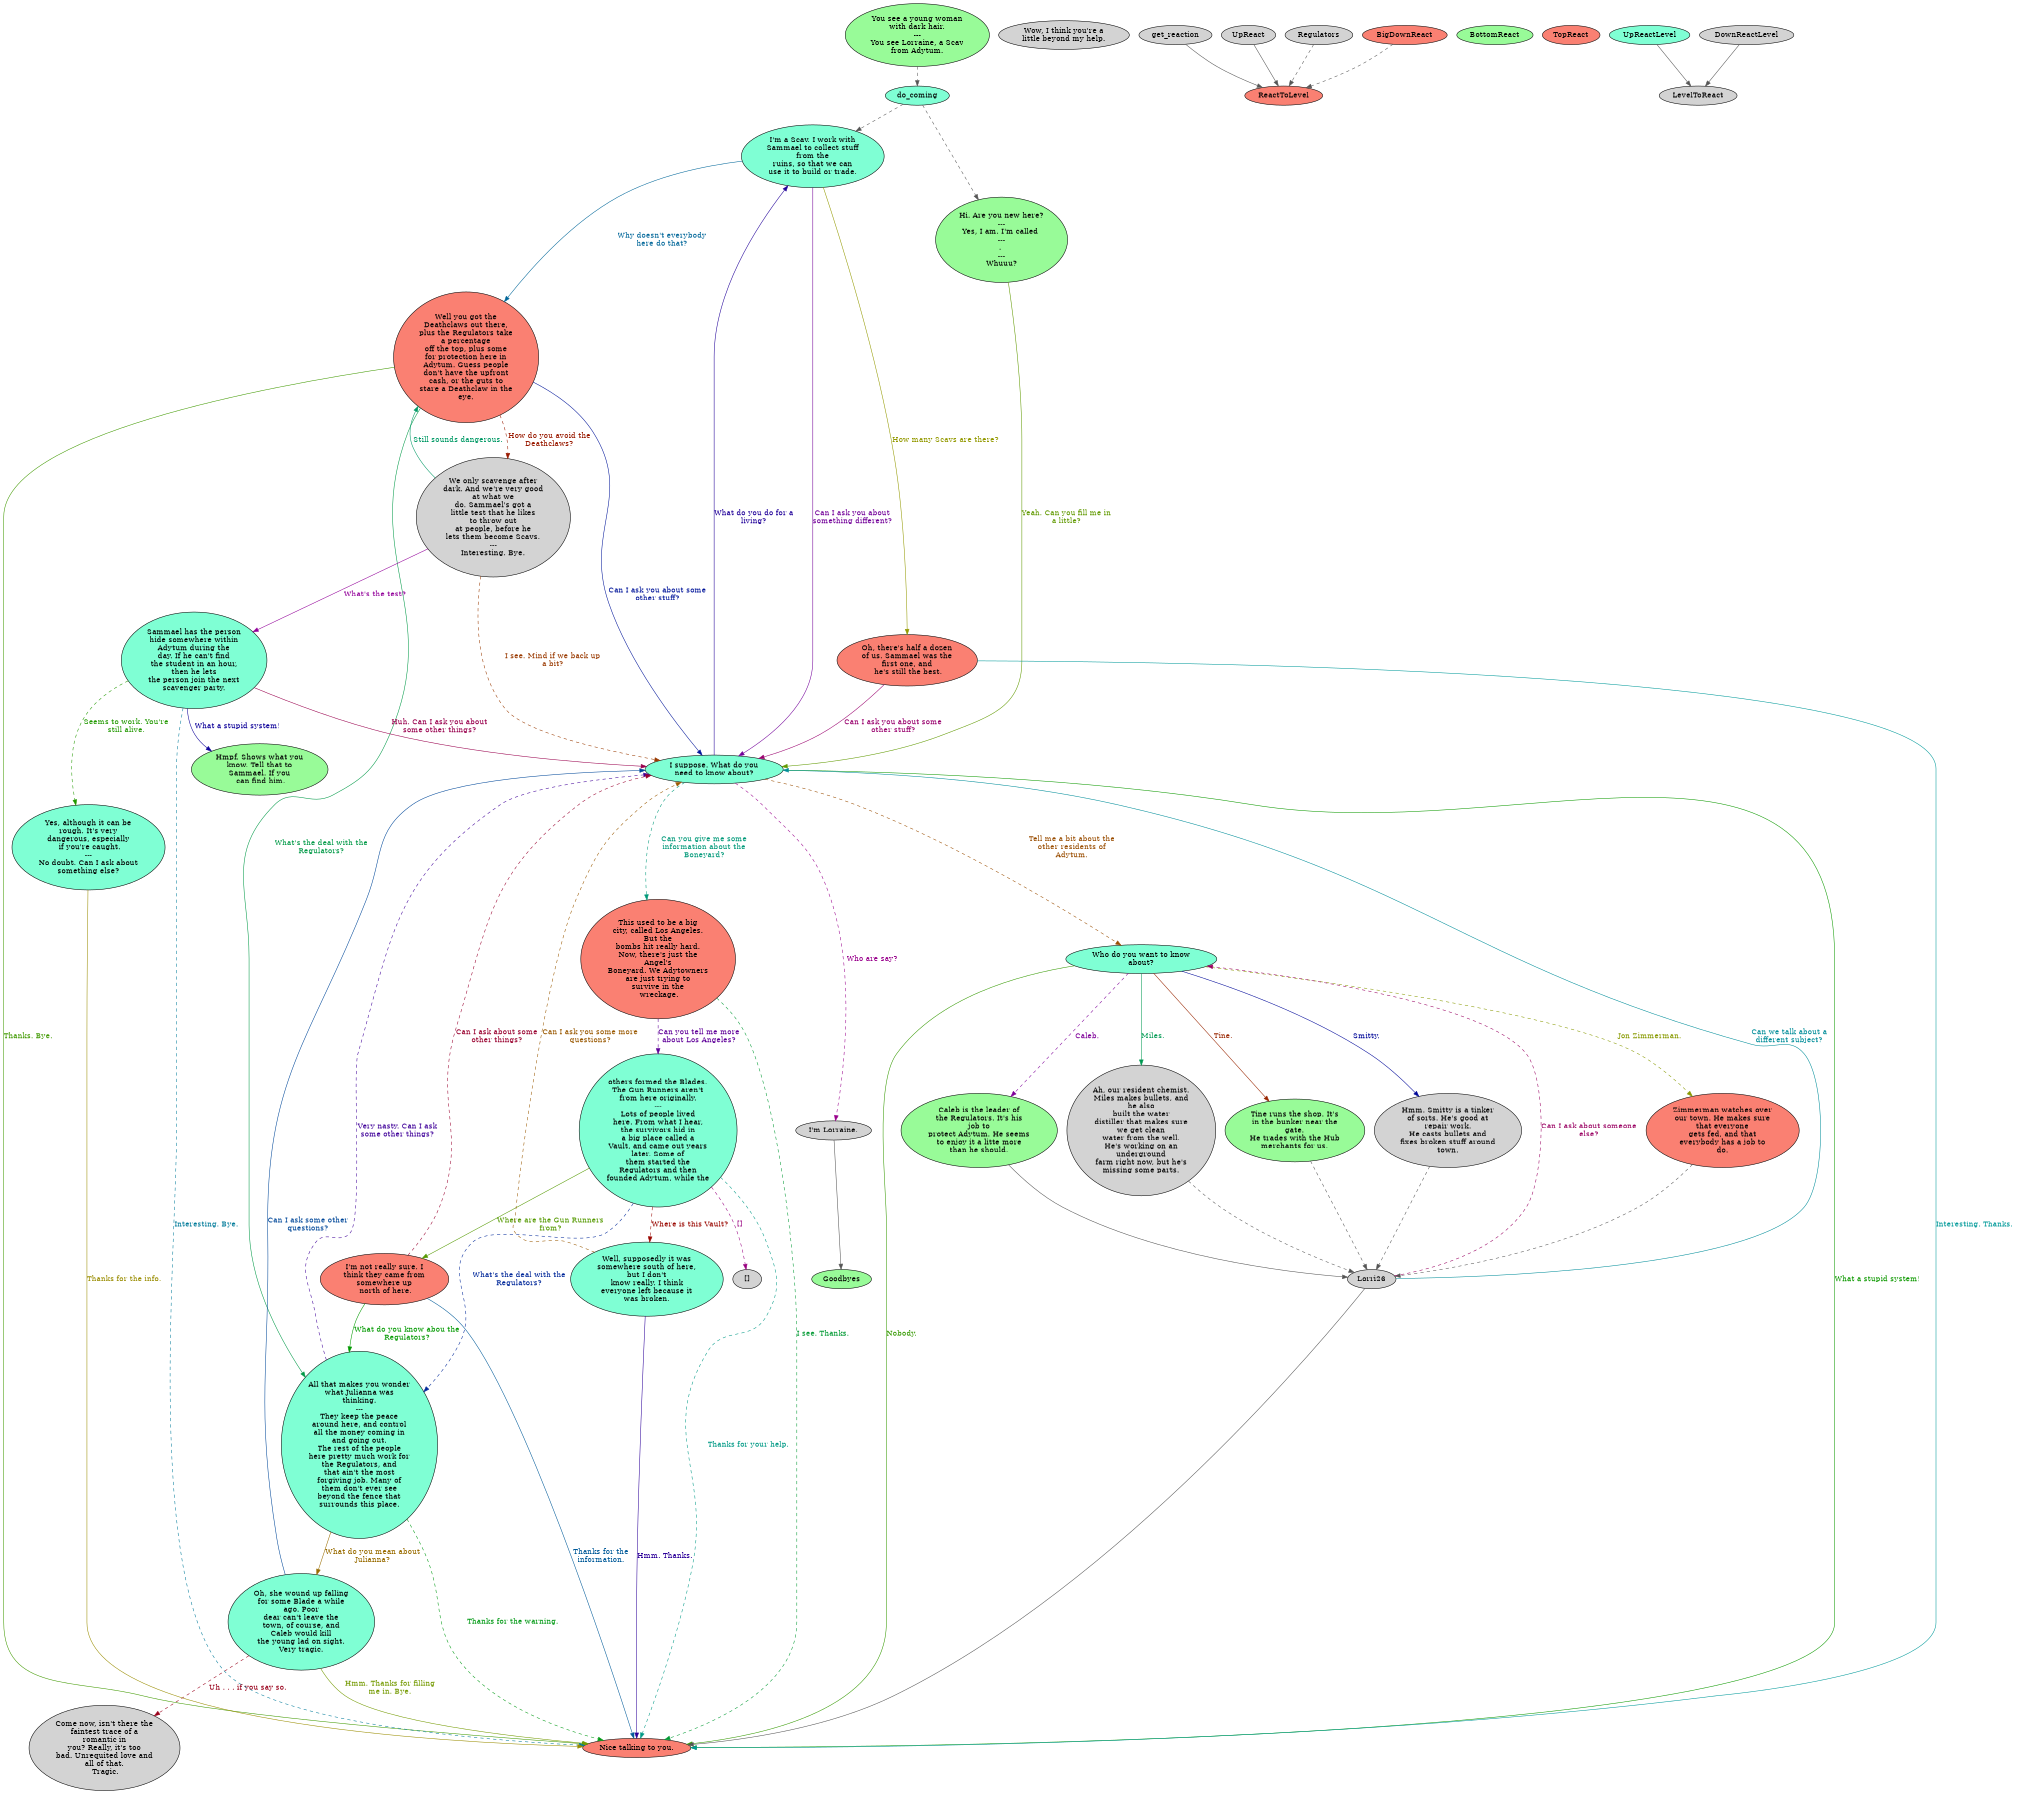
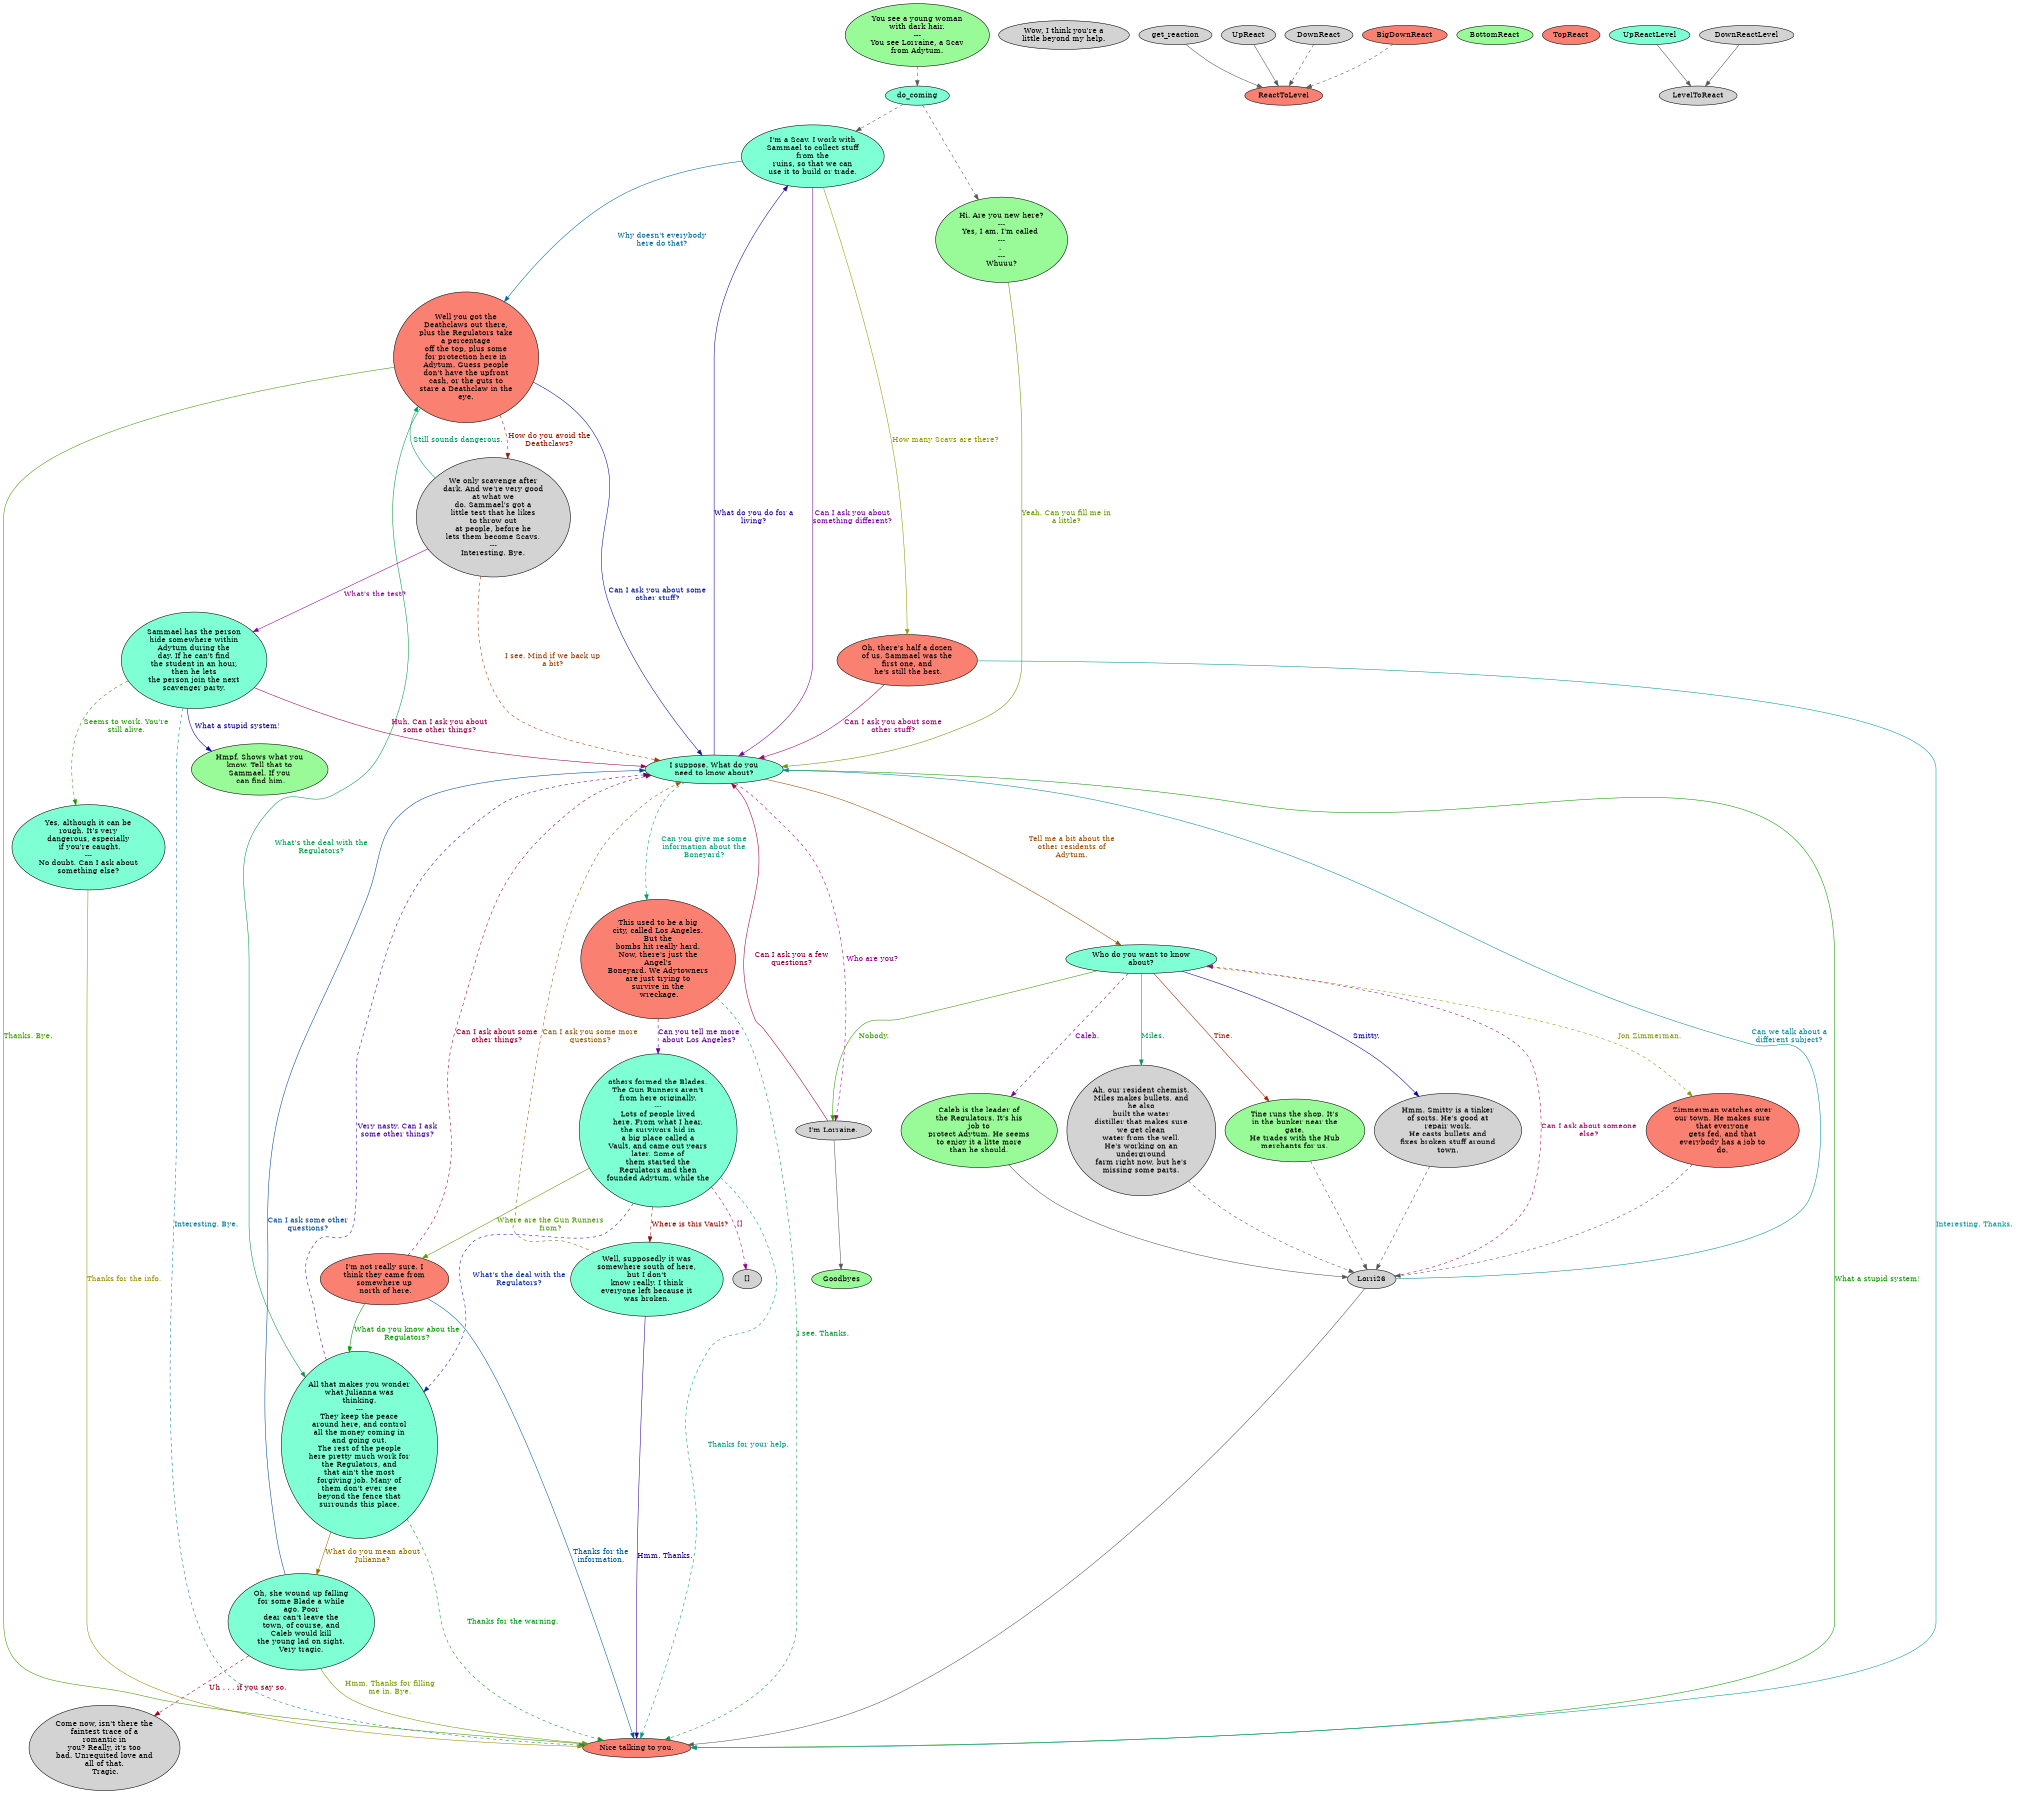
  digraph {
    node [color="#000000" fillcolor=lightgrey style=filled]
    edge [color="#555555" style=solid]
    n1 [fillcolor=palegreen label="You see a young woman\nwith dark hair.\n---\nYou see Lorraine, a Scav\nfrom Adytum."]
    n2 [fillcolor=aquamarine label=do_coming]
    n3 [fillcolor=aquamarine label="I'm a Scav. I work with\nSammael to collect stuff\nfrom the\nruins, so that we can\nuse it to build or trade."]
    n4 [fillcolor=palegreen label="Hi. Are you new here?\n---\nYes, I am. I'm called \n---\n. \n---\nWhuuu?"]
    n5 [fillcolor=aquamarine label="I suppose. What do you\nneed to know about?"]
    n6 [fillcolor=salmon label="Well you got the\nDeathclaws out there,\nplus the Regulators take\na percentage\noff the top, plus some\nfor protection here in\nAdytum. Guess people\ndon't have the upfront\ncash, or the guts to\nstare a Deathclaw in the\neye."]
    n7 [fillcolor=salmon label="Oh, there's half a dozen\nof us. Sammael was the\nfirst one, and\n he's still the best."]
    n8 [label="I'm Lorraine."]
    n9 [fillcolor=salmon label="This used to be a big\ncity, called Los Angeles.\nBut the\nbombs hit really hard.\nNow, there's just the\nAngel's\nBoneyard. We Adytowners\nare just trying to\nsurvive in the\n wreckage."]
    n10 [fillcolor=aquamarine label="Who do you want to know\nabout?"]
    n11 [fillcolor=salmon label="Nice talking to you."]
    n12 [fillcolor=aquamarine label="All that makes you wonder\nwhat Julianna was\nthinking.\n---\nThey keep the peace\naround here, and control\nall the money coming in\nand going out.\nThe rest of the people\nhere pretty much work for\nthe Regulators, and\nthat ain't the most\nforgiving job. Many of\nthem don't ever see\nbeyond the fence that\nsurrounds this place."]
    n13 [label="We only scavenge after\ndark. And we're very good\nat what we\ndo. Sammael's got a\nlittle test that he likes\nto throw out\nat people, before he\nlets them become Scavs.\n---\nInteresting. Bye."]
    Goodbyes [fillcolor=palegreen]
    n15 [fillcolor=aquamarine label="others formed the Blades.\nThe Gun Runners aren't\nfrom here originally.\n---\nLots of people lived\nhere. From what I hear,\nthe survivors hid in\na big place called a\nVault, and came out years\nlater. Some of\nthem started the\nRegulators and then\nfounded Adytum, while the"]
    n16 [fillcolor=salmon label="Zimmerman watches over\nour town. He makes sure\nthat everyone\ngets fed, and that\neverybody has a job to\ndo."]
    n17 [fillcolor=palegreen label="Caleb is the leader of\nthe Regulators. It's his\njob to\nprotect Adytum. He seems\nto enjoy it a litte more\nthan he should."]
    n18 [label="Ah, our resident chemist.\nMiles makes bullets, and\nhe also\nbuilt the water\ndistiller that makes sure\nwe get clean\nwater from the well.\nHe's working on an\nunderground\nfarm right now, but he's\nmissing some parts."]
    n19 [fillcolor=palegreen label="Tine runs the shop. It's\nin the bunker near the\ngate.\nHe trades with the Hub\nmerchants for us."]
    n20 [label="Hmm. Smitty is a tinker\nof sorts. He's good at\nrepair work.\nHe casts bullets and\nfixes broken stuff around\ntown."]
    n21 [fillcolor=aquamarine label="Well, supposedly it was\nsomewhere south of here,\nbut I don't\nknow really. I think\neveryone left because it\nwas broken."]
    n22 [fillcolor=salmon label="I'm not really sure. I\nthink they came from\nsomewhere up\n north of here."]
    n23 [label="[]"]
    Lorri26
    n25 [fillcolor=aquamarine label="Oh, she wound up falling\nfor some Blade a while\nago. Poor\ndear can't leave the\ntown, of course, and\nCaleb would kill\nthe young lad on sight.\nVery tragic."]
    n26 [fillcolor=aquamarine label="Sammael has the person\nhide somewhere within\nAdytum during the\nday. If he can't find\nthe student in an hour,\nthen he lets\nthe person join the next\nscavenger party."]
    n27 [label="Come now, isn't there the\nfaintest trace of a\nromantic in\nyou? Really, it's too\nbad. Unrequited love and\nall of that.\n Tragic."]
    n28 [fillcolor=palegreen label="Hmpf. Shows what you\nknow. Tell that to\nSammael. If you\n can find him."]
    n29 [fillcolor=aquamarine label="Yes, although it can be\nrough. It's very\ndangerous, especially\n if you're caught.\n---\nNo doubt. Can I ask about\nsomething else?"]
    n30 [label="Wow, I think you're a\nlittle beyond my help."]
    ReactToLevel [fillcolor=salmon]
    get_reaction
    UpReact
-   DownReact [label=Regulators]
+   DownReact
    BottomReact [fillcolor=palegreen]
    TopReact [fillcolor=salmon]
    BigDownReact [fillcolor=salmon]
    UpReactLevel [fillcolor=aquamarine]
    LevelToReact
    DownReactLevel
    n1 -> n2 [style=dashed]
    n2 -> n3 [style=dashed]
    n2 -> n4 [style=dashed]
    n3 -> n5 [color="#720099" fontcolor="#720099" label="Can I ask you about\nsomething different?"]
    n3 -> n6 [color="#006699" fontcolor="#006699" label="Why doesn't everybody\nhere do that?"]
    n3 -> n7 [color="#939900" fontcolor="#939900" label="How many Scavs are there?"]
    n4 -> n5 [color="#609900" fontcolor="#609900" label="Yeah. Can you fill me in\na little?"]
    n5 -> n3 [color="#200099" fontcolor="#200099" label="What do you do for a\nliving?"]
-   n5 -> n8 [color="#99008C" fontcolor="#99008C" label="Who are say?" style=dashed]
+   n5 -> n8 [color="#99008C" fontcolor="#99008C" label="Who are you?" style=dashed]
    n5 -> n9 [color="#009979" fontcolor="#009979" label="Can you give me some\ninformation about the\nBoneyard?" style=dashed]
-   n5 -> n10 [color="#994C00" fontcolor="#994C00" label="Tell me a bit about the\nother residents of\nAdytum." style=dashed]
+   n5 -> n10 [color="#994C00" fontcolor="#994C00" label="Tell me a bit about the\nother residents of\nAdytum."]
    n5 -> n11 [color="#0D9900" fontcolor="#0D9900" label="What a stupid system!"]
    n6 -> n5 [color="#001499" fontcolor="#001499" label="Can I ask you about some\nother stuff?"]
    n6 -> n11 [color="#409900" fontcolor="#409900" label="Thanks. Bye."]
    n6 -> n12 [color="#009946" fontcolor="#009946" label="What's the deal with the\nRegulators?"]
    n6 -> n13 [color="#991900" fontcolor="#991900" label="How do you avoid the\nDeathclaws?" style=dashed]
    n7 -> n5 [color="#99006D" fontcolor="#99006D" label="Can I ask you about some\nother stuff?"]
    n7 -> n11 [color="#009999" fontcolor="#009999" label="Interesting. Thanks."]
+   n8 -> n5 [color="#99003A" fontcolor="#99003A" label="Can I ask you a few\nquestions?"]
    n8 -> Goodbyes
    n9 -> n11 [color="#009932" fontcolor="#009932" label="I see. Thanks." style=dashed]
    n9 -> n15 [color="#5F0099" fontcolor="#5F0099" label="Can you tell me more\nabout Los Angeles?" style=dashed]
-   n10 -> n11 [color="#349900" fontcolor="#349900" label="Nobody."]
+   n10 -> n8 [color="#349900" fontcolor="#349900" label="Nobody."]
    n10 -> n16 [color="#879900" fontcolor="#879900" label="Jon Zimmerman." style=dashed]
    n10 -> n17 [color="#7F0099" fontcolor="#7F0099" label="Caleb." style=dashed]
    n10 -> n18 [color="#009952" fontcolor="#009952" label="Miles."]
    n10 -> n19 [color="#992500" fontcolor="#992500" label="Tine."]
    n10 -> n20 [color="#000799" fontcolor="#000799" label="Smitty."]
    n12 -> n5 [color="#3F0099" fontcolor="#3F0099" label="Very nasty. Can I ask\nsome other things?" style=dashed]
    n12 -> n11 [color="#009913" fontcolor="#009913" label="Thanks for the warning." style=dashed]
    n12 -> n25 [color="#996C00" fontcolor="#996C00" label="What do you mean about\nJulianna?"]
    n13 -> n5 [color="#993900" fontcolor="#993900" label="I see. Mind if we back up\na bit?" style=dashed]
    n13 -> n6 [color="#009965" fontcolor="#009965" label="Still sounds dangerous."]
    n13 -> n26 [color="#920099" fontcolor="#920099" label="What's the test?"]
    n15 -> n11 [color="#009985" fontcolor="#009985" label="Thanks for your help." style=dashed]
    n15 -> n12 [color="#002799" fontcolor="#002799" label="What's the deal with the\nRegulators?" style=dashed]
    n15 -> n21 [color="#990600" fontcolor="#990600" label="Where is this Vault?" style=dashed]
    n15 -> n22 [color="#549900" fontcolor="#549900" label="Where are the Gun Runners\nfrom?"]
    n15 -> n23 [color="#990080" fontcolor="#990080" label="[]" style=dashed]
    n16 -> Lorri26 [style=dashed]
    n17 -> Lorri26
    n18 -> Lorri26 [style=dashed]
    n19 -> Lorri26 [style=dashed]
    n20 -> Lorri26 [style=dashed]
    n21 -> n5 [color="#995800" fontcolor="#995800" label="Can I ask you some more\nquestions?" style=dashed]
    n21 -> n11 [color="#2C0099" fontcolor="#2C0099" label="Hmm. Thanks."]
    n22 -> n5 [color="#99002E" fontcolor="#99002E" label="Can I ask about some\nother things?" style=dashed]
    n22 -> n11 [color="#005A99" fontcolor="#005A99" label="Thanks for the\ninformation."]
    n22 -> n12 [color="#019900" fontcolor="#019900" label="What do you know abou the\nRegulators?"]
    Lorri26 -> n5 [color="#008D99" fontcolor="#008D99" label="Can we talk about a\ndifferent subject?"]
    Lorri26 -> n10 [color="#990061" fontcolor="#990061" label="Can I ask about someone\nelse?" style=dashed]
    Lorri26 -> n11
    n25 -> n5 [color="#004799" fontcolor="#004799" label="Can I ask some other\nquestions?"]
    n25 -> n11 [color="#739900" fontcolor="#739900" label="Hmm. Thanks for filling\nme in. Bye."]
    n25 -> n27 [color="#99001A" fontcolor="#99001A" label="Uh . . . if you say so." style=dashed]
    n26 -> n5 [color="#99004D" fontcolor="#99004D" label="Huh. Can I ask you about\nsome other things?"]
    n26 -> n11 [color="#007A99" fontcolor="#007A99" label="Interesting. Bye." style=dashed]
    n26 -> n28 [color="#0C0099" fontcolor="#0C0099" label="What a stupid system!"]
    n26 -> n29 [color="#219900" fontcolor="#219900" label="Seems to work. You're\nstill alive." style=dashed]
    n29 -> n11 [color="#998C00" fontcolor="#998C00" label="Thanks for the info."]
    get_reaction -> ReactToLevel
    UpReact -> ReactToLevel
    DownReact -> ReactToLevel [style=dashed]
    BigDownReact -> ReactToLevel [style=dashed]
    UpReactLevel -> LevelToReact
    DownReactLevel -> LevelToReact
  }
